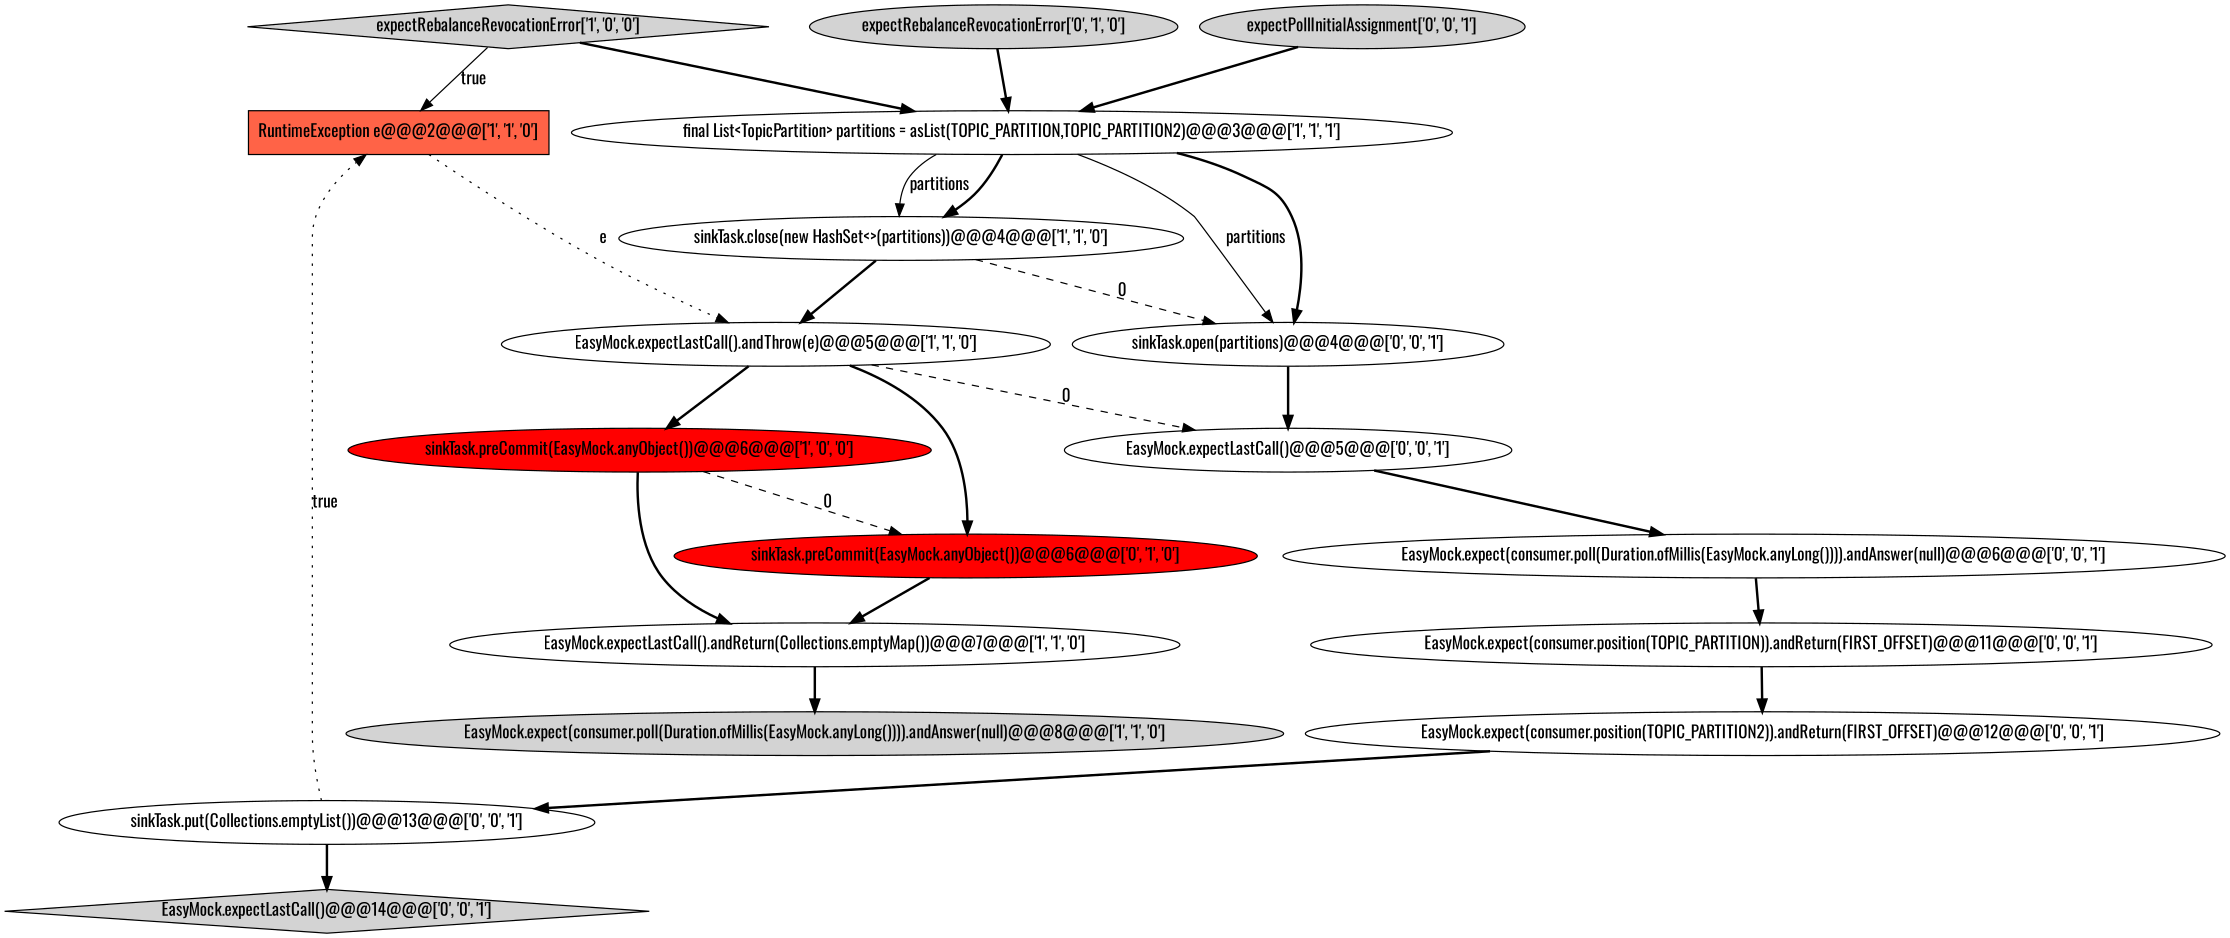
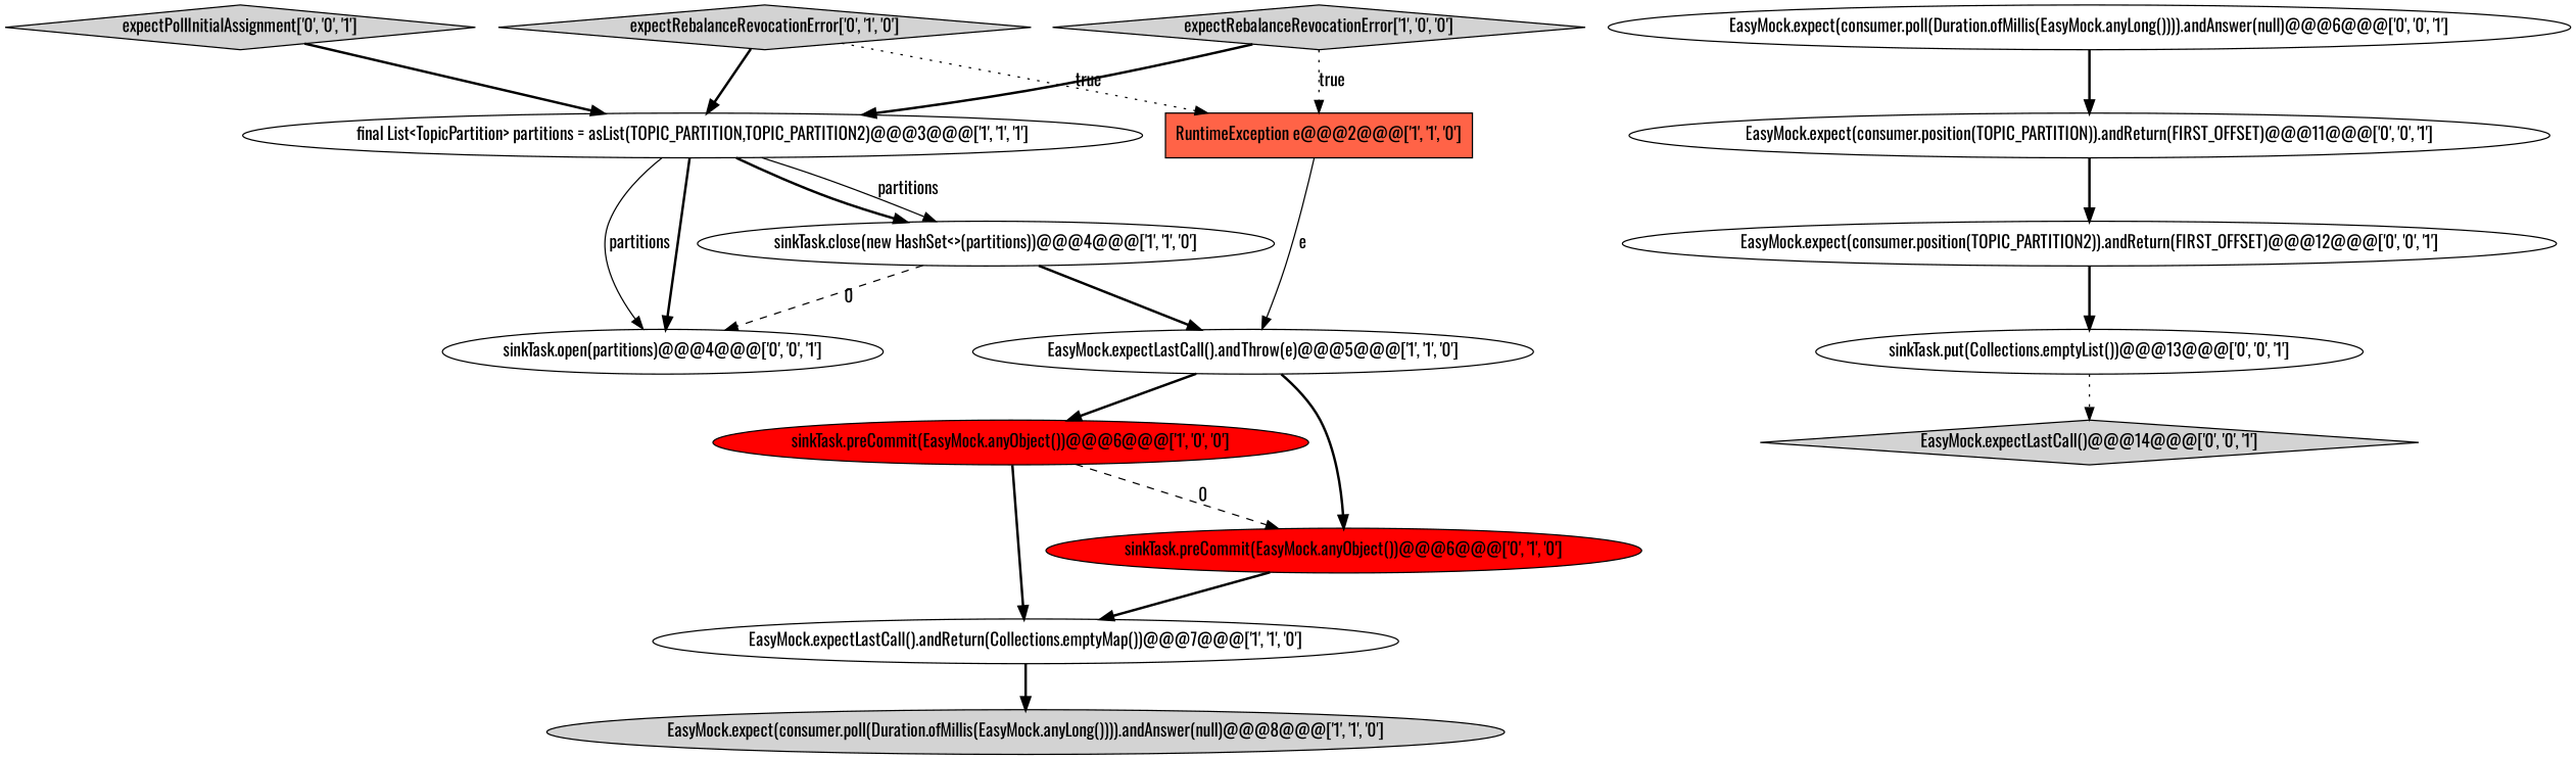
  digraph {
    fontname=Oswald
    node [fillcolor=white fontname=Oswald shape=ellipse style=filled]
    edge [fontname=Oswald style=bold]
    n1 [fillcolor=tomato label="RuntimeException e@@@2@@@['1', '1', '0']" shape=box]
    n2 [label="EasyMock.expectLastCall().andThrow(e)@@@5@@@['1', '1', '0']"]
-   n3 [label="EasyMock.expectLastCall()@@@5@@@['0', '0', '1']"]
    n4 [fillcolor=red label="sinkTask.preCommit(EasyMock.anyObject())@@@6@@@['1', '0', '0']"]
    n5 [fillcolor=red label="sinkTask.preCommit(EasyMock.anyObject())@@@6@@@['0', '1', '0']"]
    n6 [label="EasyMock.expect(consumer.poll(Duration.ofMillis(EasyMock.anyLong()))).andAnswer(null)@@@6@@@['0', '0', '1']"]
    n7 [label="EasyMock.expect(consumer.position(TOPIC_PARTITION)).andReturn(FIRST_OFFSET)@@@11@@@['0', '0', '1']"]
    n8 [label="EasyMock.expect(consumer.position(TOPIC_PARTITION2)).andReturn(FIRST_OFFSET)@@@12@@@['0', '0', '1']"]
    n9 [fillcolor=lightgray label="expectRebalanceRevocationError['1', '0', '0']" shape=diamond]
    n10 [label="final List<TopicPartition> partitions = asList(TOPIC_PARTITION,TOPIC_PARTITION2)@@@3@@@['1', '1', '1']"]
    n11 [label="sinkTask.open(partitions)@@@4@@@['0', '0', '1']"]
    n12 [label="sinkTask.close(new HashSet<>(partitions))@@@4@@@['1', '1', '0']"]
    n13 [label="sinkTask.put(Collections.emptyList())@@@13@@@['0', '0', '1']"]
    n14 [fillcolor=lightgray label="EasyMock.expectLastCall()@@@14@@@['0', '0', '1']" shape=diamond]
    n15 [label="EasyMock.expectLastCall().andReturn(Collections.emptyMap())@@@7@@@['1', '1', '0']"]
    n16 [fillcolor=lightgray label="EasyMock.expect(consumer.poll(Duration.ofMillis(EasyMock.anyLong()))).andAnswer(null)@@@8@@@['1', '1', '0']"]
-   n17 [fillcolor=lightgray label="expectRebalanceRevocationError['0', '1', '0']"]
-   n18 [fillcolor=lightgray label="expectPollInitialAssignment['0', '0', '1']"]
-   n1 -> n2 [label=e style=dotted]
-   n2 -> n3 [label=0 style=dashed]
+   n17 [fillcolor=lightgray label="expectRebalanceRevocationError['0', '1', '0']" shape=diamond]
+   n18 [fillcolor=lightgray label="expectPollInitialAssignment['0', '0', '1']" shape=diamond]
+   n1 -> n2 [label=e style=solid]
    n2 -> n4
    n2 -> n5
-   n3 -> n6
    n4 -> n5 [label=0 style=dashed]
    n4 -> n15
    n5 -> n15
    n6 -> n7
    n7 -> n8
    n8 -> n13
-   n9 -> n1 [label=true style=solid]
+   n9 -> n1 [label=true style=dotted]
    n9 -> n10
    n10 -> n11
    n10 -> n11 [label=partitions style=solid]
    n10 -> n12
    n10 -> n12 [label=partitions style=solid]
-   n11 -> n3
    n12 -> n2
    n12 -> n11 [label=0 style=dashed]
-   n13 -> n14
+   n13 -> n14 [style=dotted]
    n15 -> n16
-   n13 -> n1 [label=true style=dotted]
+   n17 -> n1 [label=true style=dotted]
    n17 -> n10
    n18 -> n10
  }
